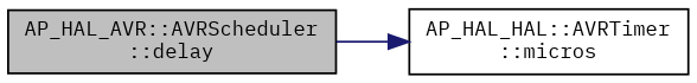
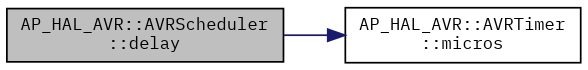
  digraph {
    rankdir=LR
    fontname="IBM Plex Mono"
    node [color=black fontname="IBM Plex Mono" fontsize=10 shape=record style=filled]
    n1 [fillcolor=grey75 fontcolor=black height=0.2 label="AP_HAL_AVR::AVRScheduler\l::delay" width=0.4]
-   n2 [fillcolor=white height=0.2 label="AP_HAL_HAL::AVRTimer\l::micros" width=0.4]
+   n2 [fillcolor=white height=0.2 label="AP_HAL_AVR::AVRTimer\l::micros" width=0.4]
    n1 -> n2 [color=midnightblue fontname="IBM Plex Mono" fontsize=10 labelfontname=Helvetica labelfontsize=10 style=solid]
  }
